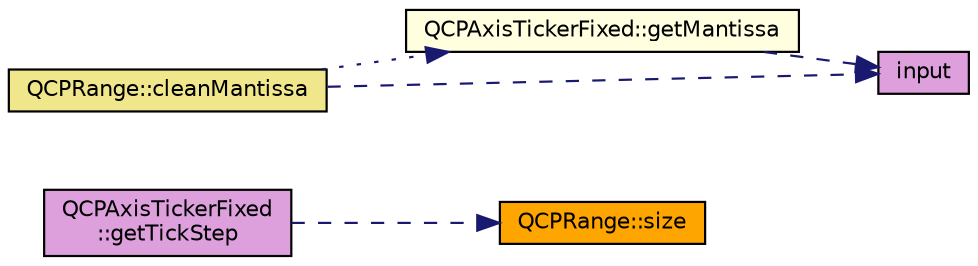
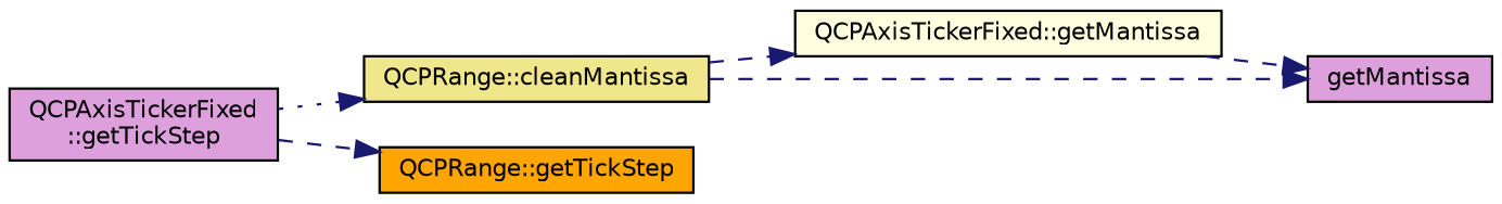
  digraph {
    rankdir=LR
    node [color=black fillcolor=plum fontname=Helvetica fontsize=10 shape=record style=filled]
    edge [color=midnightblue fontname=Helvetica fontsize=10 labelfontname=Helvetica labelfontsize=10 style=dashed]
    n1 [fontcolor=black height=0.2 label="QCPAxisTickerFixed\l::getTickStep" width=0.4]
    n2 [fillcolor=khaki height=0.2 label="QCPRange::cleanMantissa" width=0.4]
-   n3 [fillcolor=orange height=0.2 label="QCPRange::size" width=0.4]
+   n3 [fillcolor=orange height=0.2 label="QCPRange::getTickStep" width=0.4]
    n4 [fillcolor=lightyellow height=0.2 label="QCPAxisTickerFixed::getMantissa" width=0.4]
-   n5 [height=0.2 label=input width=0.4]
+   n5 [height=0.2 label=getMantissa width=0.4]
+   n1 -> n2 [style=dotted]
    n1 -> n3
-   n2 -> n4 [style=dotted]
+   n2 -> n4
    n2 -> n5
    n4 -> n5
  }
